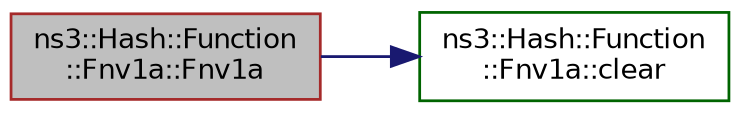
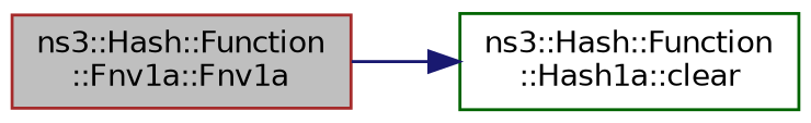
  digraph {
    rankdir=LR
    node [fontname=Helvetica fontsize=10 shape=record style=filled]
    n1 [color=brown fillcolor=grey75 fontcolor=black height=0.2 label="ns3::Hash::Function\l::Fnv1a::Fnv1a" width=0.4]
-   n2 [color=darkgreen fillcolor=white height=0.2 label="ns3::Hash::Function\l::Fnv1a::clear" width=0.4]
+   n2 [color=darkgreen fillcolor=white height=0.2 label="ns3::Hash::Function\l::Hash1a::clear" width=0.4]
    n1 -> n2 [color=midnightblue fontname=Helvetica fontsize=10 labelfontname=Helvetica labelfontsize=10 style=solid]
  }
